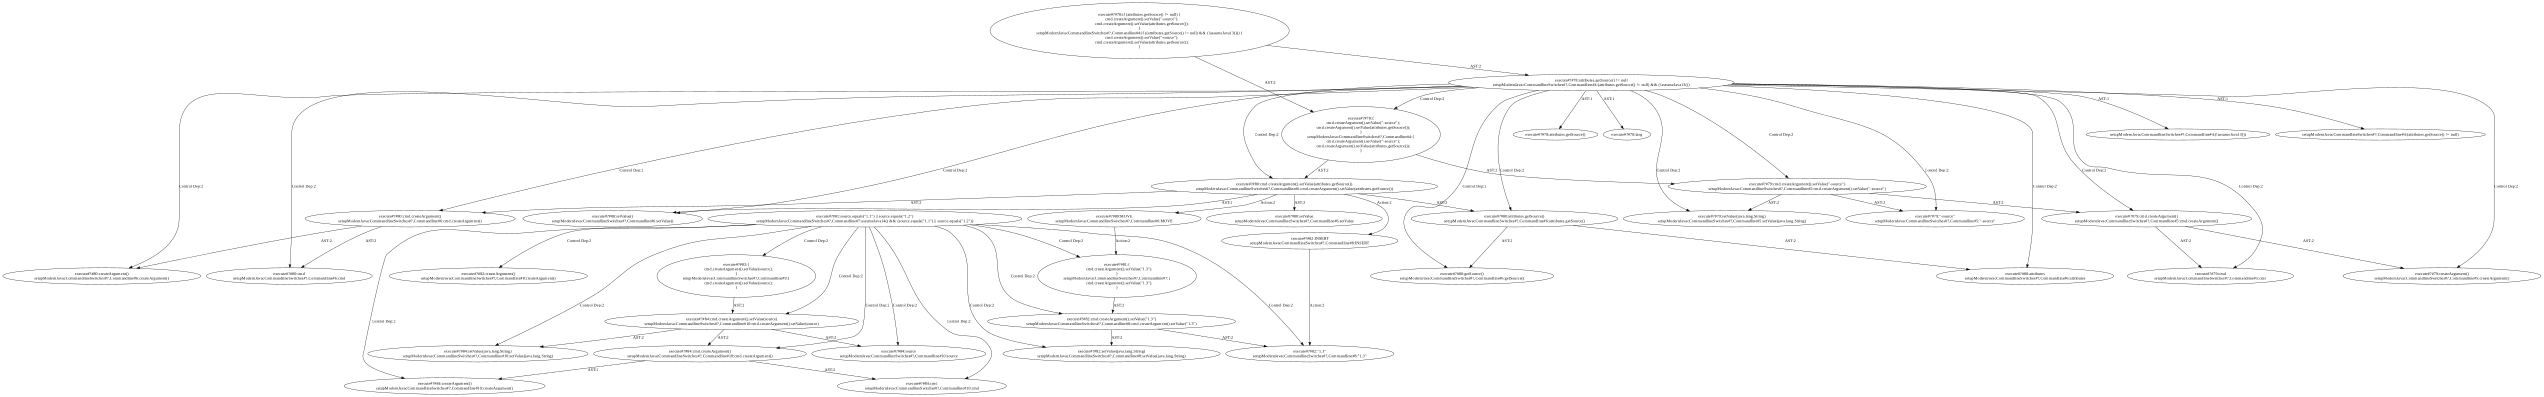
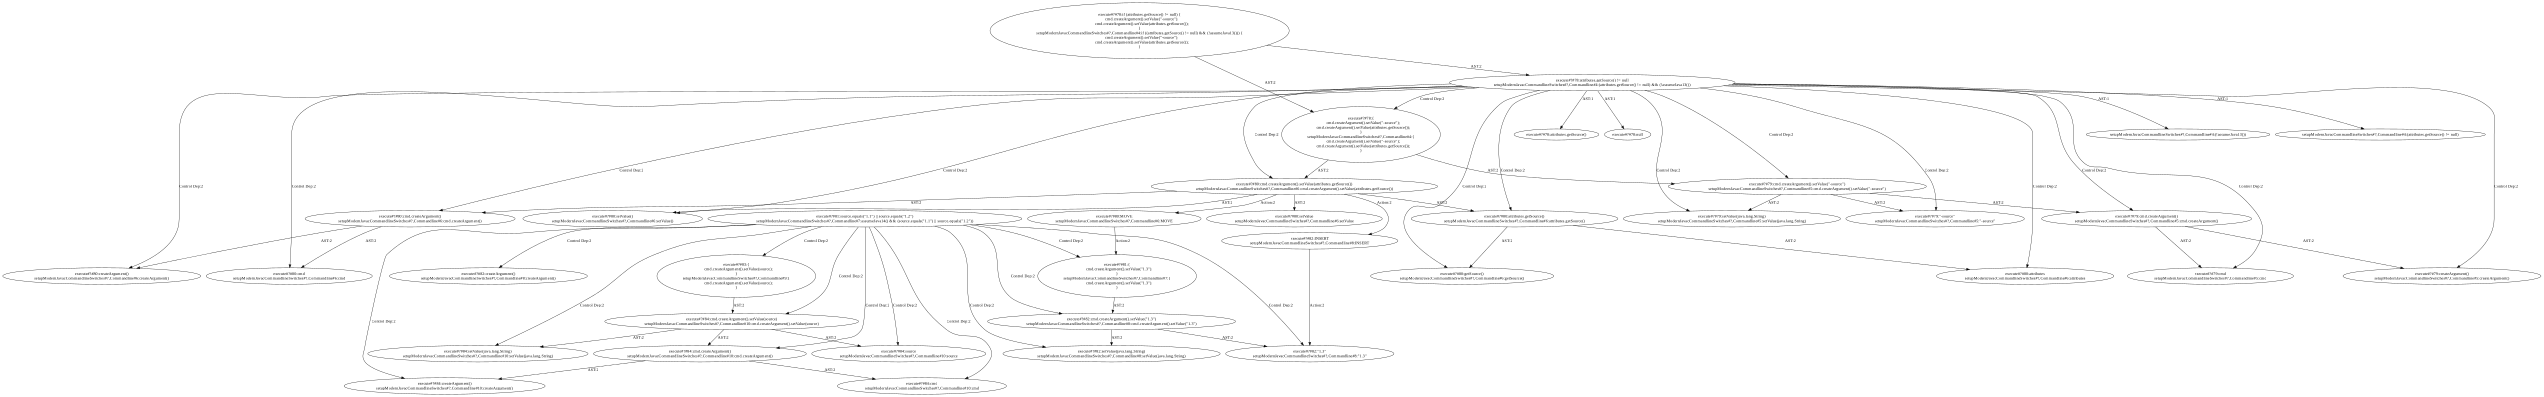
  digraph {
    fontname="Liberation Serif"
    node [shape=ellipse fontname="Liberation Serif"]
    edge [fontname="Liberation Serif"]
    n1 [label="execute#?#82:INSERT\nsetupModernJavacCommandlineSwitches#?,Commandline#8:INSERT"]
    n2 [label="execute#?#82:\"1.3\"\nsetupModernJavacCommandlineSwitches#?,Commandline#8:\"1.3\""]
    n3 [label="execute#?#80:cmd.createArgument().setValue(attributes.getSource())\nsetupModernJavacCommandlineSwitches#?,Commandline#6:cmd.createArgument().setValue(attributes.getSource())"]
    n4 [label="execute#?#80:setValue()\nsetupModernJavacCommandlineSwitches#?,Commandline#6:setValue()"]
    n5 [label="execute#?#80:cmd.createArgument()\nsetupModernJavacCommandlineSwitches#?,Commandline#6:cmd.createArgument()"]
    n6 [label="execute#?#80:attributes.getSource()\nsetupModernJavacCommandlineSwitches#?,Commandline#6:attributes.getSource()"]
    n7 [label="execute#?#80:setValue\nsetupModernJavacCommandlineSwitches#?,Commandline#6:setValue"]
    n8 [label="execute#?#80:MOVE\nsetupModernJavacCommandlineSwitches#?,Commandline#6:MOVE"]
    n9 [label="execute#?#78:attributes.getSource() != null\nsetupModernJavacCommandlineSwitches#?,Commandline#4:(attributes.getSource() != null) && (!assumeJava13())"]
    n10 [label="execute#?#78:attributes.getSource()"]
-   n11 [label="execute#?#78:lang"]
+   n11 [label="execute#?#78:null"]
    n12 [label="execute#?#78:\{\n    cmd.createArgument().setValue(\"-source\");\n    cmd.createArgument().setValue(attributes.getSource());\n\}\nsetupModernJavacCommandlineSwitches#?,Commandline#4:\{\n    cmd.createArgument().setValue(\"-source\");\n    cmd.createArgument().setValue(attributes.getSource());\n\}"]
    n13 [label="execute#?#79:cmd.createArgument().setValue(\"-source\")\nsetupModernJavacCommandlineSwitches#?,Commandline#5:cmd.createArgument().setValue(\"-source\")"]
    n14 [label="execute#?#79:setValue(java.lang.String)\nsetupModernJavacCommandlineSwitches#?,Commandline#5:setValue(java.lang.String)"]
    n15 [label="execute#?#79:cmd.createArgument()\nsetupModernJavacCommandlineSwitches#?,Commandline#5:cmd.createArgument()"]
    n16 [label="execute#?#79:createArgument()\nsetupModernJavacCommandlineSwitches#?,Commandline#5:createArgument()"]
    n17 [label="execute#?#79:cmd\nsetupModernJavacCommandlineSwitches#?,Commandline#5:cmd"]
    n18 [label="execute#?#79:\"-source\"\nsetupModernJavacCommandlineSwitches#?,Commandline#5:\"-source\""]
    n19 [label="execute#?#80:createArgument()\nsetupModernJavacCommandlineSwitches#?,Commandline#6:createArgument()"]
    n20 [label="execute#?#80:cmd\nsetupModernJavacCommandlineSwitches#?,Commandline#6:cmd"]
    n21 [label="execute#?#80:getSource()\nsetupModernJavacCommandlineSwitches#?,Commandline#6:getSource()"]
    n22 [label="execute#?#80:attributes\nsetupModernJavacCommandlineSwitches#?,Commandline#6:attributes"]
    n23 [label="setupModernJavacCommandlineSwitches#?,Commandline#4:(!assumeJava13())"]
    n24 [label="setupModernJavacCommandlineSwitches#?,Commandline#4:(attributes.getSource() != null)"]
    n25 [label="execute#?#78:if (attributes.getSource() != null) \{\n    cmd.createArgument().setValue(\"-source\");\n    cmd.createArgument().setValue(attributes.getSource());\n\}\nsetupModernJavacCommandlineSwitches#?,Commandline#4:if ((attributes.getSource() != null) && (!assumeJava13())) \{\n    cmd.createArgument().setValue(\"-source\");\n    cmd.createArgument().setValue(attributes.getSource());\n\}"]
    n26 [label="execute#?#81:\{\n    cmd.createArgument().setValue(\"1.3\");\n\}\nsetupModernJavacCommandlineSwitches#?,Commandline#7:\{\n    cmd.createArgument().setValue(\"1.3\");\n\}"]
    n27 [label="execute#?#82:cmd.createArgument().setValue(\"1.3\")\nsetupModernJavacCommandlineSwitches#?,Commandline#8:cmd.createArgument().setValue(\"1.3\")"]
    n28 [label="execute#?#81:source.equals(\"1.1\") || source.equals(\"1.2\")\nsetupModernJavacCommandlineSwitches#?,Commandline#7:assumeJava14() && (source.equals(\"1.1\") || source.equals(\"1.2\"))"]
    n29 [label="execute#?#82:setValue(java.lang.String)\nsetupModernJavacCommandlineSwitches#?,Commandline#8:setValue(java.lang.String)"]
    n30 [label="execute#?#82:createArgument()\nsetupModernJavacCommandlineSwitches#?,Commandline#8:createArgument()"]
    n31 [label="execute#?#83:\{\n    cmd.createArgument().setValue(source);\n\}\nsetupModernJavacCommandlineSwitches#?,Commandline#9:\{\n    cmd.createArgument().setValue(source);\n\}"]
    n32 [label="execute#?#84:cmd.createArgument().setValue(source)\nsetupModernJavacCommandlineSwitches#?,Commandline#10:cmd.createArgument().setValue(source)"]
    n33 [label="execute#?#84:setValue(java.lang.String)\nsetupModernJavacCommandlineSwitches#?,Commandline#10:setValue(java.lang.String)"]
    n34 [label="execute#?#84:cmd.createArgument()\nsetupModernJavacCommandlineSwitches#?,Commandline#10:cmd.createArgument()"]
    n35 [label="execute#?#84:createArgument()\nsetupModernJavacCommandlineSwitches#?,Commandline#10:createArgument()"]
    n36 [label="execute#?#84:cmd\nsetupModernJavacCommandlineSwitches#?,Commandline#10:cmd"]
    n37 [label="execute#?#84:source\nsetupModernJavacCommandlineSwitches#?,Commandline#10:source"]
    n1 -> n2 [label="Action:2"]
    n3 -> n1 [label="Action:2"]
    n3 -> n4 [label="AST:2"]
    n3 -> n5 [label="AST:2"]
    n3 -> n6 [label="AST:2"]
    n3 -> n7 [label="AST:2"]
    n3 -> n8 [label="Action:2"]
    n5 -> n19 [label="AST:2"]
    n5 -> n20 [label="AST:2"]
    n6 -> n21 [label="AST:2"]
    n6 -> n22 [label="AST:2"]
    n8 -> n26 [label="Action:2"]
    n9 -> n3 [label="Control Dep:2"]
    n9 -> n4 [label="Control Dep:2"]
    n9 -> n5 [label="Control Dep:2"]
    n9 -> n6 [label="Control Dep:2"]
    n9 -> n10 [label="AST:1"]
    n9 -> n11 [label="AST:1"]
    n9 -> n12 [label="Control Dep:2"]
    n9 -> n13 [label="Control Dep:2"]
    n9 -> n14 [label="Control Dep:2"]
    n9 -> n15 [label="Control Dep:2"]
    n9 -> n16 [label="Control Dep:2"]
    n9 -> n17 [label="Control Dep:2"]
    n9 -> n18 [label="Control Dep:2"]
    n9 -> n19 [label="Control Dep:2"]
    n9 -> n20 [label="Control Dep:2"]
    n9 -> n21 [label="Control Dep:2"]
    n9 -> n22 [label="Control Dep:2"]
    n9 -> n23 [label="AST:1"]
    n9 -> n24 [label="AST:1"]
    n12 -> n3 [label="AST:2"]
    n12 -> n13 [label="AST:2"]
    n13 -> n14 [label="AST:2"]
    n13 -> n15 [label="AST:2"]
    n13 -> n18 [label="AST:2"]
    n15 -> n16 [label="AST:2"]
    n15 -> n17 [label="AST:2"]
    n25 -> n9 [label="AST:2"]
    n25 -> n12 [label="AST:2"]
    n26 -> n27 [label="AST:2"]
    n27 -> n2 [label="AST:2"]
    n27 -> n29 [label="AST:2"]
    n28 -> n2 [label="Control Dep:2"]
    n28 -> n26 [label="Control Dep:2"]
    n28 -> n27 [label="Control Dep:2"]
    n28 -> n29 [label="Control Dep:2"]
    n28 -> n30 [label="Control Dep:2"]
    n28 -> n31 [label="Control Dep:2"]
    n28 -> n32 [label="Control Dep:2"]
    n28 -> n33 [label="Control Dep:2"]
    n28 -> n34 [label="Control Dep:2"]
    n28 -> n35 [label="Control Dep:2"]
    n28 -> n36 [label="Control Dep:2"]
    n28 -> n37 [label="Control Dep:2"]
    n31 -> n32 [label="AST:2"]
    n32 -> n33 [label="AST:2"]
    n32 -> n34 [label="AST:2"]
    n32 -> n37 [label="AST:2"]
    n34 -> n35 [label="AST:2"]
    n34 -> n36 [label="AST:2"]
  }
